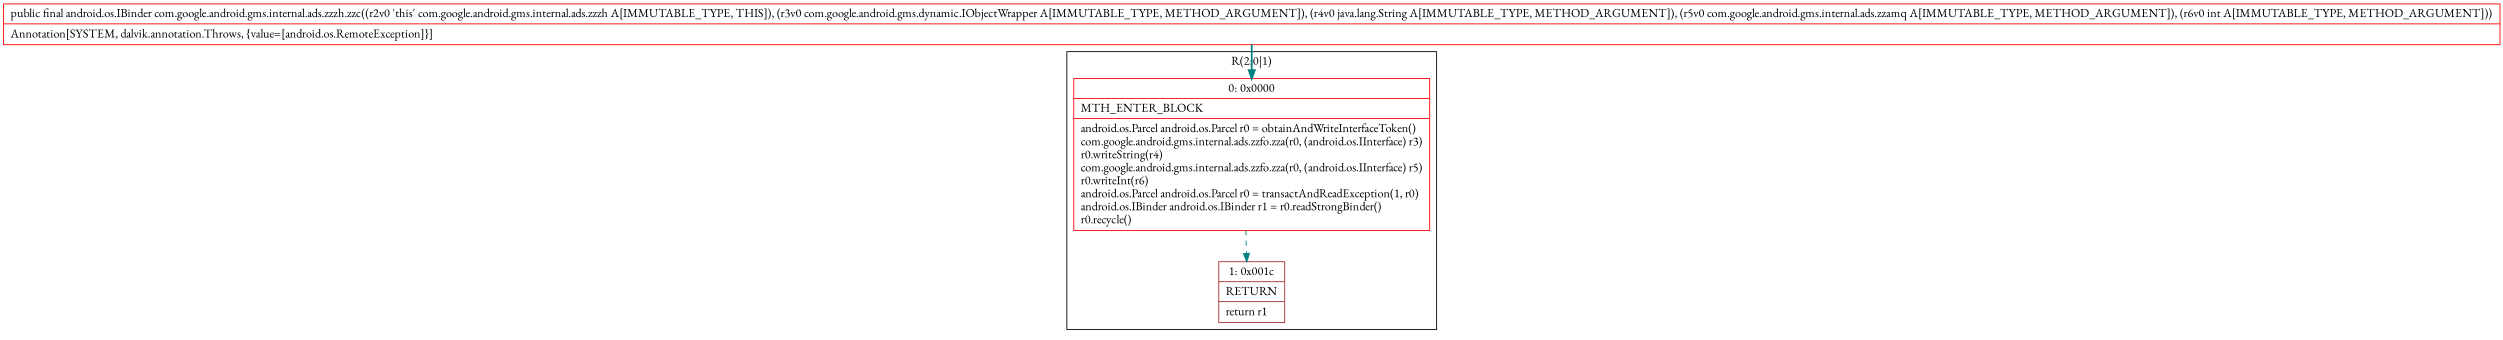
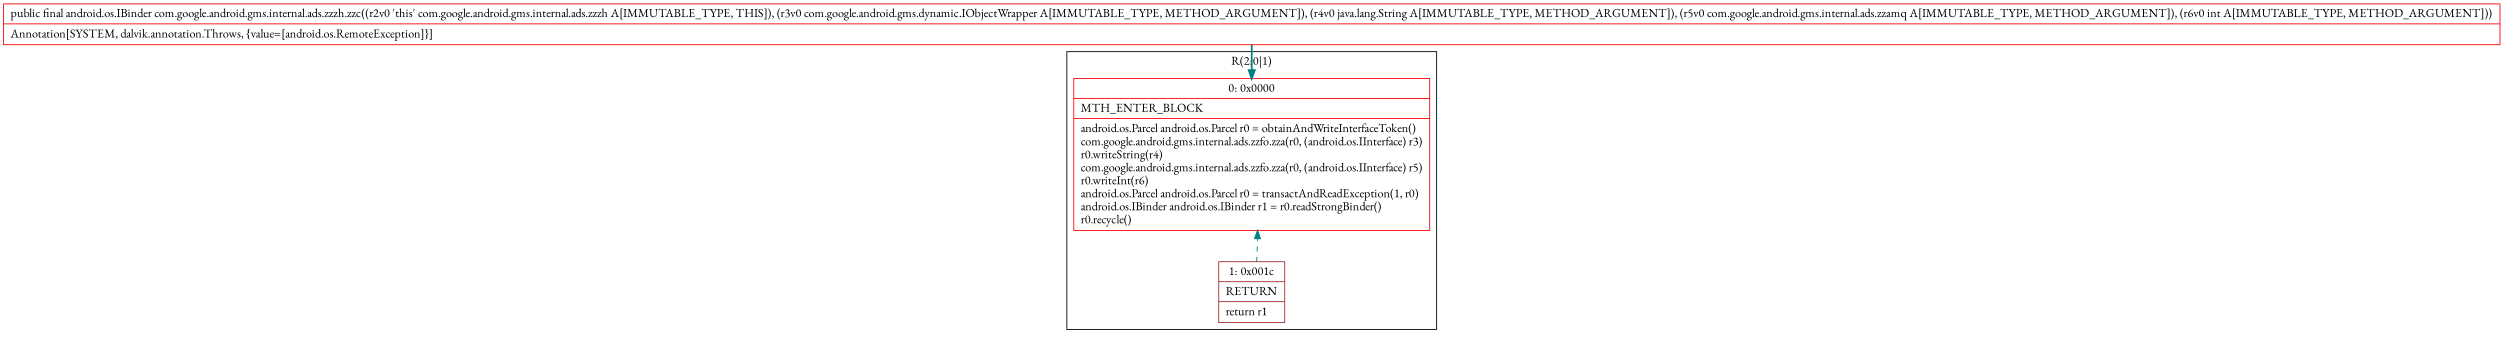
  digraph {
    fontname="EB Garamond"
    node [color=red shape=record fontname="EB Garamond"]
    edge [color=teal fontname="EB Garamond"]
    n1 [label="{0\:\ 0x0000|MTH_ENTER_BLOCK\l|android.os.Parcel android.os.Parcel r0 = obtainAndWriteInterfaceToken()\lcom.google.android.gms.internal.ads.zzfo.zza(r0, (android.os.IInterface) r3)\lr0.writeString(r4)\lcom.google.android.gms.internal.ads.zzfo.zza(r0, (android.os.IInterface) r5)\lr0.writeInt(r6)\landroid.os.Parcel android.os.Parcel r0 = transactAndReadException(1, r0)\landroid.os.IBinder android.os.IBinder r1 = r0.readStrongBinder()\lr0.recycle()\l}"]
    n2 [color=brown label="{1\:\ 0x001c|RETURN\l|return r1\l}"]
    n3 [label="{public final android.os.IBinder com.google.android.gms.internal.ads.zzzh.zzc((r2v0 'this' com.google.android.gms.internal.ads.zzzh A[IMMUTABLE_TYPE, THIS]), (r3v0 com.google.android.gms.dynamic.IObjectWrapper A[IMMUTABLE_TYPE, METHOD_ARGUMENT]), (r4v0 java.lang.String A[IMMUTABLE_TYPE, METHOD_ARGUMENT]), (r5v0 com.google.android.gms.internal.ads.zzamq A[IMMUTABLE_TYPE, METHOD_ARGUMENT]), (r6v0 int A[IMMUTABLE_TYPE, METHOD_ARGUMENT]))  | Annotation[SYSTEM, dalvik.annotation.Throws, \{value=[android.os.RemoteException]\}]\l}"]
    subgraph cluster_1 {
      label="R(2:0|1)"
      n1
      n2
    }
-   n1 -> n2 [style=dashed]
+   n2 -> n1 [style=dashed]
    n3 -> n1 [style=bold]
  }
